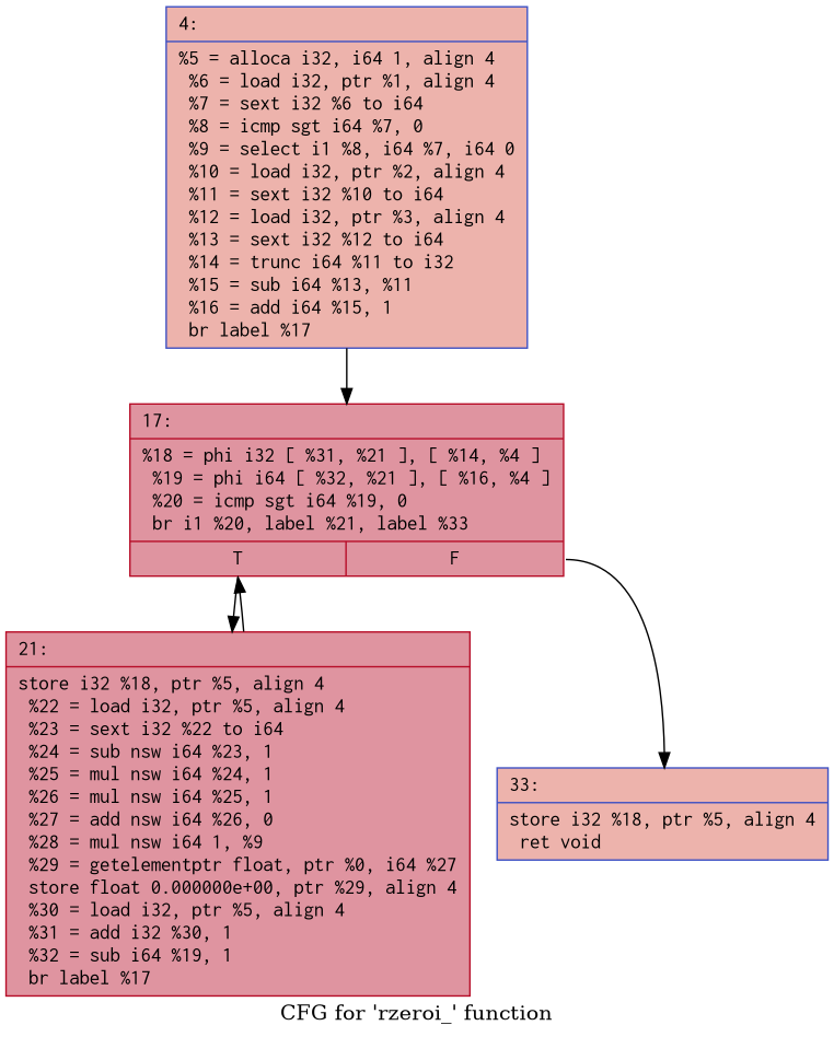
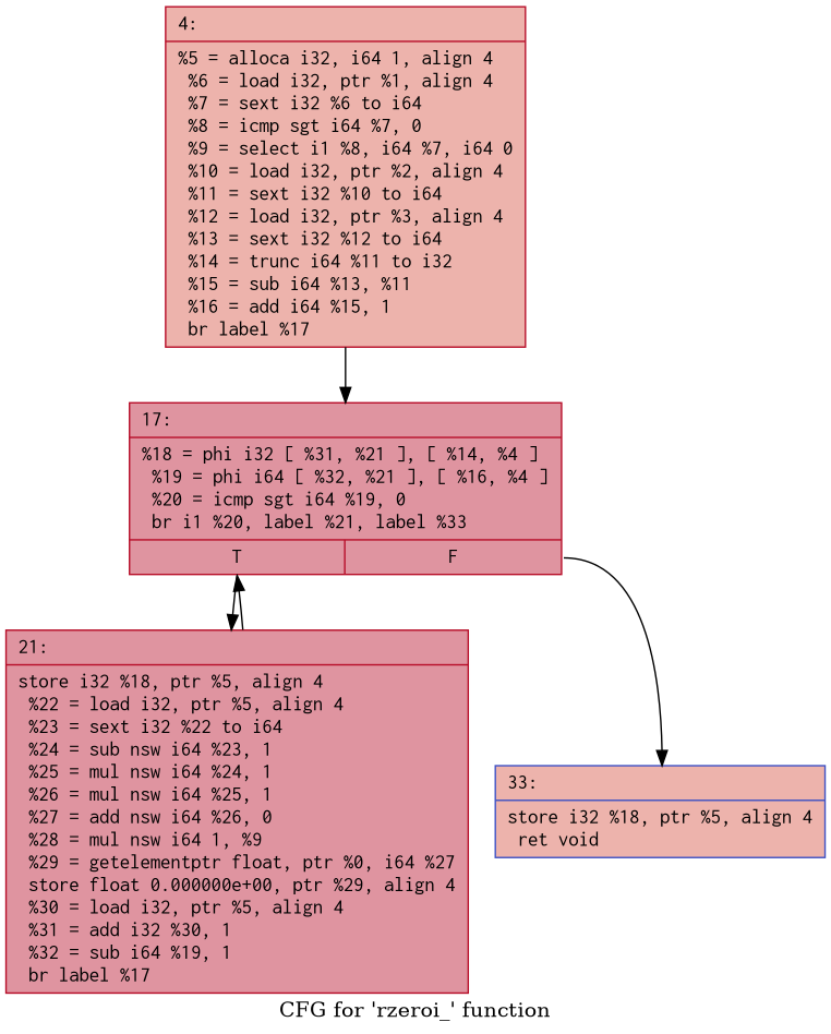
  digraph {
    label="CFG for 'rzeroi_' function"
    node [color="#3d50c3ff" fillcolor="#d6524470" fontname=Courier shape=record style=filled]
-   n1 [label="{4:\l|  %5 = alloca i32, i64 1, align 4\l  %6 = load i32, ptr %1, align 4\l  %7 = sext i32 %6 to i64\l  %8 = icmp sgt i64 %7, 0\l  %9 = select i1 %8, i64 %7, i64 0\l  %10 = load i32, ptr %2, align 4\l  %11 = sext i32 %10 to i64\l  %12 = load i32, ptr %3, align 4\l  %13 = sext i32 %12 to i64\l  %14 = trunc i64 %11 to i32\l  %15 = sub i64 %13, %11\l  %16 = add i64 %15, 1\l  br label %17\l}"]
+   n1 [color="#b70d28ff" label="{4:\l|  %5 = alloca i32, i64 1, align 4\l  %6 = load i32, ptr %1, align 4\l  %7 = sext i32 %6 to i64\l  %8 = icmp sgt i64 %7, 0\l  %9 = select i1 %8, i64 %7, i64 0\l  %10 = load i32, ptr %2, align 4\l  %11 = sext i32 %10 to i64\l  %12 = load i32, ptr %3, align 4\l  %13 = sext i32 %12 to i64\l  %14 = trunc i64 %11 to i32\l  %15 = sub i64 %13, %11\l  %16 = add i64 %15, 1\l  br label %17\l}"]
    n2 [color="#b70d28ff" fillcolor="#b70d2870" label="{17:\l|  %18 = phi i32 [ %31, %21 ], [ %14, %4 ]\l  %19 = phi i64 [ %32, %21 ], [ %16, %4 ]\l  %20 = icmp sgt i64 %19, 0\l  br i1 %20, label %21, label %33\l|{<s0>T|<s1>F}}"]
    n3 [color="#b70d28ff" fillcolor="#b70d2870" label="{21:\l|  store i32 %18, ptr %5, align 4\l  %22 = load i32, ptr %5, align 4\l  %23 = sext i32 %22 to i64\l  %24 = sub nsw i64 %23, 1\l  %25 = mul nsw i64 %24, 1\l  %26 = mul nsw i64 %25, 1\l  %27 = add nsw i64 %26, 0\l  %28 = mul nsw i64 1, %9\l  %29 = getelementptr float, ptr %0, i64 %27\l  store float 0.000000e+00, ptr %29, align 4\l  %30 = load i32, ptr %5, align 4\l  %31 = add i32 %30, 1\l  %32 = sub i64 %19, 1\l  br label %17\l}"]
    n4 [label="{33:\l|  store i32 %18, ptr %5, align 4\l  ret void\l}"]
    n1 -> n2
    n2 -> n3 [tailport=s0]
    n2 -> n4 [tailport=s1]
    n3 -> n2
  }
